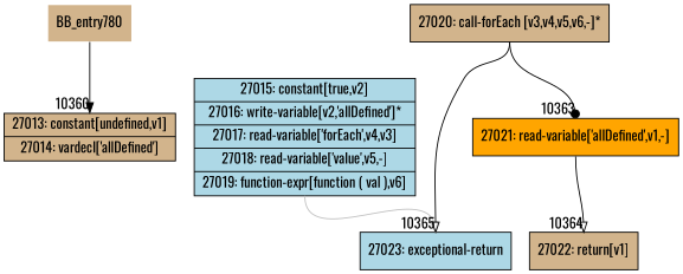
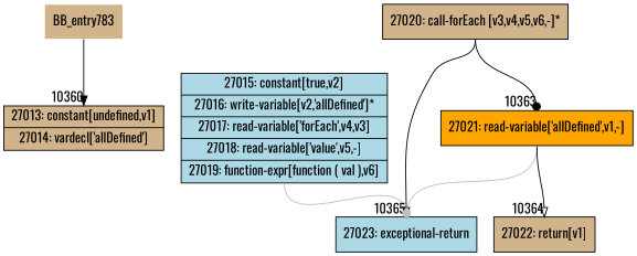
  digraph {
    fontname=Oswald
    rankdir=TD
    node [fillcolor=tan fontname=Oswald shape=record style=filled]
    edge [arrowhead=onormal fontname=Oswald headport=n tailport=s]
-   BB_entry783 [shape=none label=BB_entry780]
+   BB_entry783 [shape=none]
    n2 [label="{27013: constant[undefined,v1]|27014: vardecl['allDefined']}"]
    n3 [fillcolor=lightblue label="{27015: constant[true,v2]|27016: write-variable[v2,'allDefined']*|27017: read-variable['forEach',v4,v3]|27018: read-variable['value',v5,-]|27019: function-expr[function ( val ),v6]}"]
    n4 [fillcolor=lightblue label="{27023: exceptional-return}"]
    n5 [label="{27020: call-forEach [v3,v4,v5,v6,-]*}"]
    n6 [fillcolor=orange label="{27021: read-variable['allDefined',v1,-]}"]
    n7 [label="{27022: return[v1]}"]
    BB_entry783 -> n2 [arrowhead=normal headlabel="    10360"]
    n3 -> n4 [color=gray headlabel="      10365"]
    n5 -> n4 [color=black]
    n5 -> n6 [arrowhead=dot headlabel="      10363"]
+   n6 -> n4 [arrowhead=dot color=gray]
    n6 -> n7 [headlabel="      10364"]
  }
